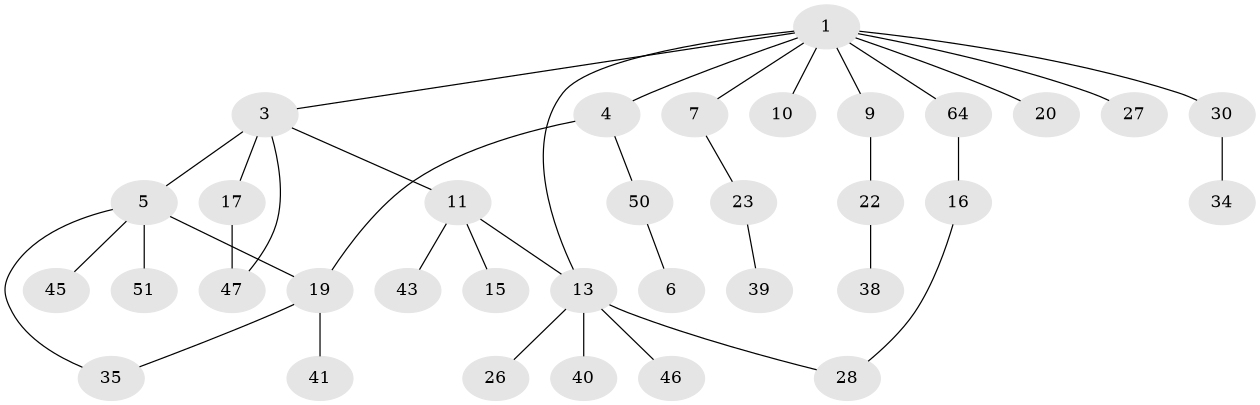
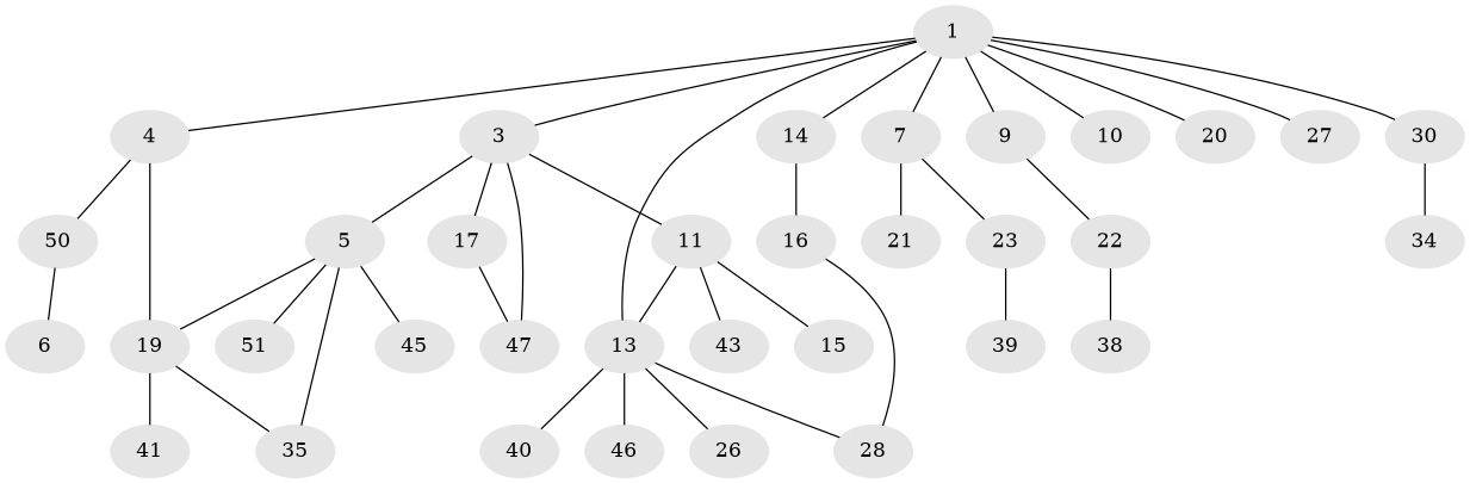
  graph {
    node [color=gray90 style=filled]
    1 [super="+2"]
    3 [super="+8"]
    4 [super="+36"]
    7 [super="+31"]
    9
    10 [super="+22"]
    13 [super="+33"]
-   14 [label=64]
+   14
    20
    27
    30
    5 [super="+12"]
    11 [super="+25"]
    17 [super="+48"]
    47
    19 [super="+37"]
    50
+   21
    23 [super="+29"]
    n20 [label=22 super="+42"]
    26
    28 [super="+32"]
    40
    46
    16 [super="+18"]
    34
    35 [super="+49"]
    45
    51
    15
    43
    41 [super="+44"]
    6
    39
    38
    1 -- 3
    1 -- 4
    1 -- 7
    1 -- 9
    1 -- 10
    1 -- 13
    1 -- 14
    1 -- 20
    1 -- 27
    1 -- 30
    3 -- 5 [weight=2]
    3 -- 11
    3 -- 17
    3 -- 47
    4 -- 19
    4 -- 50
+   7 -- 21
    7 -- 23
    9 -- n20
    13 -- 26
    13 -- 28
    13 -- 40
    13 -- 46
    14 -- 16
    30 -- 34
    5 -- 19
    5 -- 35
    5 -- 45
    5 -- 51
    11 -- 13
    11 -- 15
    11 -- 43
    17 -- 47
    19 -- 35
    19 -- 41
    50 -- 6
    23 -- 39
    n20 -- 38
    16 -- 28
  }
